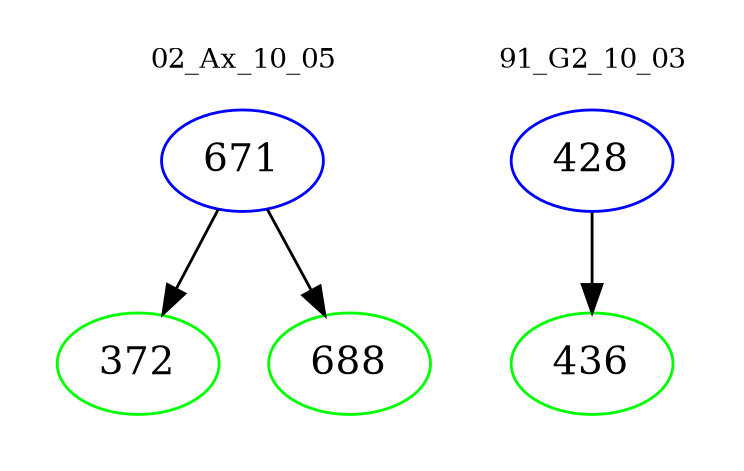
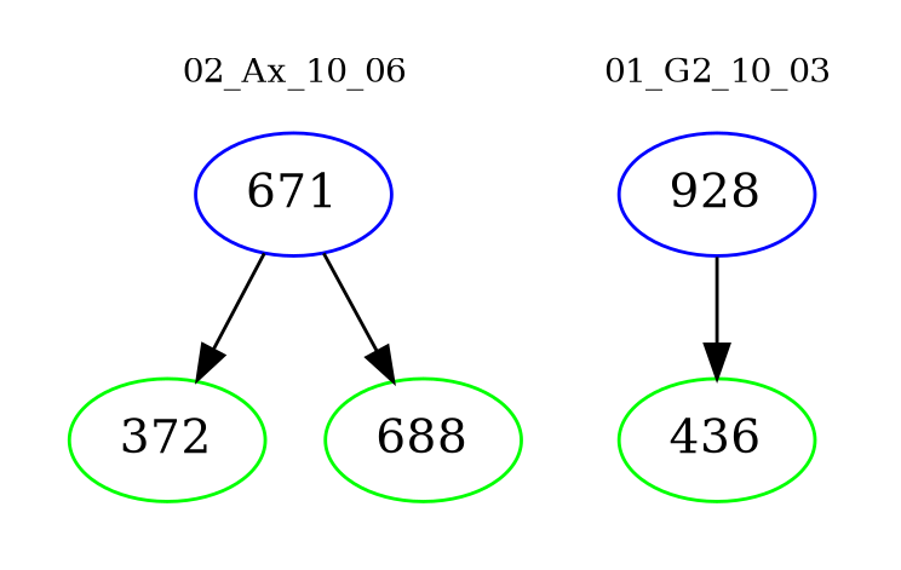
  digraph {
    node [color=green]
    edge [color=black]
    n1 [color=blue label=671]
    n2 [label=372]
    n3 [label=688]
-   n4 [color=blue label=428]
+   n4 [color=blue label=928]
    n5 [label=436]
    subgraph cluster_1 {
      color=white
      fontsize=10
-     label="02_Ax_10_05"
+     label="02_Ax_10_06"
      n1
      n2
      n3
    }
    subgraph cluster_2 {
      color=white
      fontsize=10
-     label="91_G2_10_03"
+     label="01_G2_10_03"
      n4
      n5
    }
    n1 -> n2
    n1 -> n3
    n4 -> n5
  }
